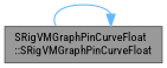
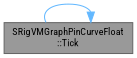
  digraph {
    rankdir=RL
    fontname="Roboto Condensed"
-   n1 [color=gray40 fillcolor=grey60 fontcolor=black fontname="Roboto Condensed" fontsize=10 height=0.2 label="SRigVMGraphPinCurveFloat\l::SRigVMGraphPinCurveFloat" shape=box style=filled width=0.4]
+   n1 [color=gray40 fillcolor=grey60 fontcolor=black fontname="Roboto Condensed" fontsize=10 height=0.2 label="SRigVMGraphPinCurveFloat\l::Tick" shape=box style=filled width=0.4]
    n1 -> n1 [color=steelblue1 dir=back fontname="Roboto Condensed" fontsize=10 labelfontname=Helvetica labelfontsize=10 style=solid]
  }
